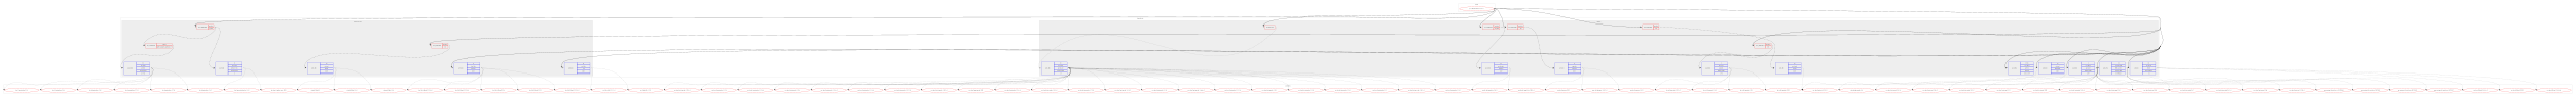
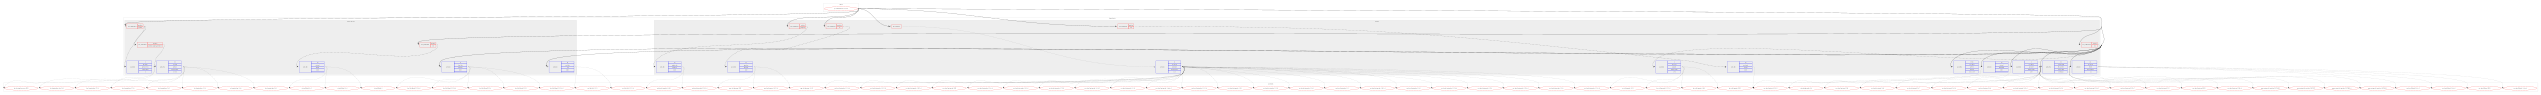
  digraph {
    compound=true
    concentrate=true
    fontname="PT Serif"
    fontsize=10
    newrank=true
    rankdir=TB
    ranksep=1.5
    node [color=red fontname="PT Serif" fontsize=10]
    edge [arrowhead=vee fontname="PT Serif" headport=w style=dotted tailport=e weight=100]
    n1 [label="sys-libs/libsmbios-2.3.0-r1" width=4]
    n2 [color=blue label=<<TABLE BORDER="0" CELLBORDER="1" CELLSPACING="0" CELLPADDING="4" WIDTH="220"><TR><TD ROWSPAN="6" CELLPADDING="30">pack_dep</TD></TR><TR><TD WIDTH="110">no</TD></TR><TR><TD>sys-devel</TD></TR><TR><TD>automake</TD></TR><TR><TD>greaterequal</TD></TR><TR><TD>1.15</TD></TR></TABLE>> shape=none]
    n3 [label=<<TABLE BORDER="0" CELLBORDER="1" CELLSPACING="0" CELLPADDING="4"><TR><TD CELLPADDING="10">any_of_group</TD></TR></TABLE>> shape=none]
    n4 [color=blue label=<<TABLE BORDER="0" CELLBORDER="1" CELLSPACING="0" CELLPADDING="4" WIDTH="220"><TR><TD ROWSPAN="6" CELLPADDING="30">pack_dep</TD></TR><TR><TD WIDTH="110">no</TD></TR><TR><TD>app-doc</TD></TR><TR><TD>doxygen</TD></TR><TR><TD>none</TD></TR><TR><TD></TD></TR></TABLE>> shape=none]
    n5 [label=<<TABLE BORDER="0" CELLBORDER="1" CELLSPACING="0" CELLPADDING="4"><TR><TD ROWSPAN="3" CELLPADDING="10">use_conditional</TD></TR><TR><TD>positive</TD></TR><TR><TD>doc</TD></TR></TABLE>> shape=none]
    n6 [color=blue label=<<TABLE BORDER="0" CELLBORDER="1" CELLSPACING="0" CELLPADDING="4" WIDTH="220"><TR><TD ROWSPAN="6" CELLPADDING="30">pack_dep</TD></TR><TR><TD WIDTH="110">no</TD></TR><TR><TD>sys-devel</TD></TR><TR><TD>autoconf</TD></TR><TR><TD>greaterequal</TD></TR><TR><TD>2.69</TD></TR></TABLE>> shape=none]
    n7 [color=blue label=<<TABLE BORDER="0" CELLBORDER="1" CELLSPACING="0" CELLPADDING="4" WIDTH="220"><TR><TD ROWSPAN="6" CELLPADDING="30">pack_dep</TD></TR><TR><TD WIDTH="110">no</TD></TR><TR><TD>media-gfx</TD></TR><TR><TD>graphviz</TD></TR><TR><TD>none</TD></TR><TR><TD></TD></TR></TABLE>> shape=none]
    n8 [label=<<TABLE BORDER="0" CELLBORDER="1" CELLSPACING="0" CELLPADDING="4"><TR><TD ROWSPAN="3" CELLPADDING="10">use_conditional</TD></TR><TR><TD>positive</TD></TR><TR><TD>graphviz</TD></TR></TABLE>> shape=none]
    n9 [color=blue label=<<TABLE BORDER="0" CELLBORDER="1" CELLSPACING="0" CELLPADDING="4" WIDTH="220"><TR><TD ROWSPAN="6" CELLPADDING="30">pack_dep</TD></TR><TR><TD WIDTH="110">no</TD></TR><TR><TD>sys-devel</TD></TR><TR><TD>gettext</TD></TR><TR><TD>none</TD></TR><TR><TD></TD></TR></TABLE>> shape=none]
    n10 [label=<<TABLE BORDER="0" CELLBORDER="1" CELLSPACING="0" CELLPADDING="4"><TR><TD ROWSPAN="3" CELLPADDING="10">use_conditional</TD></TR><TR><TD>positive</TD></TR><TR><TD>nls</TD></TR></TABLE>> shape=none]
    n11 [color=blue label=<<TABLE BORDER="0" CELLBORDER="1" CELLSPACING="0" CELLPADDING="4" WIDTH="220"><TR><TD ROWSPAN="6" CELLPADDING="30">pack_dep</TD></TR><TR><TD WIDTH="110">no</TD></TR><TR><TD>dev-util</TD></TR><TR><TD>cppunit</TD></TR><TR><TD>greaterequal</TD></TR><TR><TD>1.9.6</TD></TR></TABLE>> shape=none]
    n12 [label=<<TABLE BORDER="0" CELLBORDER="1" CELLSPACING="0" CELLPADDING="4"><TR><TD ROWSPAN="3" CELLPADDING="10">use_conditional</TD></TR><TR><TD>positive</TD></TR><TR><TD>test</TD></TR></TABLE>> shape=none]
    n13 [color=blue label=<<TABLE BORDER="0" CELLBORDER="1" CELLSPACING="0" CELLPADDING="4" WIDTH="220"><TR><TD ROWSPAN="6" CELLPADDING="30">pack_dep</TD></TR><TR><TD WIDTH="110">no</TD></TR><TR><TD>app-portage</TD></TR><TR><TD>elt-patches</TD></TR><TR><TD>greaterequal</TD></TR><TR><TD>20170422</TD></TR></TABLE>> shape=none]
    n14 [color=blue label=<<TABLE BORDER="0" CELLBORDER="1" CELLSPACING="0" CELLPADDING="4" WIDTH="220"><TR><TD ROWSPAN="6" CELLPADDING="30">pack_dep</TD></TR><TR><TD WIDTH="110">no</TD></TR><TR><TD>sys-devel</TD></TR><TR><TD>libtool</TD></TR><TR><TD>greaterequal</TD></TR><TR><TD>2.4</TD></TR></TABLE>> shape=none]
    n15 [color=blue label=<<TABLE BORDER="0" CELLBORDER="1" CELLSPACING="0" CELLPADDING="4" WIDTH="220"><TR><TD ROWSPAN="6" CELLPADDING="30">pack_dep</TD></TR><TR><TD WIDTH="110">no</TD></TR><TR><TD>virtual</TD></TR><TR><TD>pkgconfig</TD></TR><TR><TD>none</TD></TR><TR><TD></TD></TR></TABLE>> shape=none]
    n16 [color=blue label=<<TABLE BORDER="0" CELLBORDER="1" CELLSPACING="0" CELLPADDING="4" WIDTH="220"><TR><TD ROWSPAN="6" CELLPADDING="30">pack_dep</TD></TR><TR><TD WIDTH="110">weak</TD></TR><TR><TD>sys-devel</TD></TR><TR><TD>gettext</TD></TR><TR><TD>smaller</TD></TR><TR><TD>0.18.1.1-r3</TD></TR></TABLE>> shape=none]
    n17 [color=blue label=<<TABLE BORDER="0" CELLBORDER="1" CELLSPACING="0" CELLPADDING="4" WIDTH="220"><TR><TD ROWSPAN="6" CELLPADDING="30">pack_dep</TD></TR><TR><TD WIDTH="110">no</TD></TR><TR><TD>virtual</TD></TR><TR><TD>libintl</TD></TR><TR><TD>none</TD></TR><TR><TD></TD></TR></TABLE>> shape=none]
    n18 [label=<<TABLE BORDER="0" CELLBORDER="1" CELLSPACING="0" CELLPADDING="4"><TR><TD ROWSPAN="3" CELLPADDING="10">use_conditional</TD></TR><TR><TD>positive</TD></TR><TR><TD>nls</TD></TR></TABLE>> shape=none]
    n19 [color=blue label=<<TABLE BORDER="0" CELLBORDER="1" CELLSPACING="0" CELLPADDING="4" WIDTH="220"><TR><TD ROWSPAN="6" CELLPADDING="30">pack_dep</TD></TR><TR><TD WIDTH="110">no</TD></TR><TR><TD>dev-lang</TD></TR><TR><TD>python</TD></TR><TR><TD>greaterequal</TD></TR><TR><TD>2.7.5-r2</TD></TR></TABLE>> shape=none]
    n20 [label=<<TABLE BORDER="0" CELLBORDER="1" CELLSPACING="0" CELLPADDING="4"><TR><TD ROWSPAN="3" CELLPADDING="10">use_conditional</TD></TR><TR><TD>positive</TD></TR><TR><TD>python_targets_python2_7</TD></TR></TABLE>> shape=none]
    n21 [color=blue label=<<TABLE BORDER="0" CELLBORDER="1" CELLSPACING="0" CELLPADDING="4" WIDTH="220"><TR><TD ROWSPAN="6" CELLPADDING="30">pack_dep</TD></TR><TR><TD WIDTH="110">no</TD></TR><TR><TD>dev-lang</TD></TR><TR><TD>python-exec</TD></TR><TR><TD>greaterequal</TD></TR><TR><TD>2</TD></TR></TABLE>> shape=none]
    n22 [label=<<TABLE BORDER="0" CELLBORDER="1" CELLSPACING="0" CELLPADDING="4"><TR><TD ROWSPAN="3" CELLPADDING="10">use_conditional</TD></TR><TR><TD>positive</TD></TR><TR><TD>python</TD></TR></TABLE>> shape=none]
    n23 [color=blue label=<<TABLE BORDER="0" CELLBORDER="1" CELLSPACING="0" CELLPADDING="4" WIDTH="220"><TR><TD ROWSPAN="6" CELLPADDING="30">pack_dep</TD></TR><TR><TD WIDTH="110">no</TD></TR><TR><TD>dev-libs</TD></TR><TR><TD>libxml2</TD></TR><TR><TD>none</TD></TR><TR><TD></TD></TR></TABLE>> shape=none]
    n24 [color=blue label=<<TABLE BORDER="0" CELLBORDER="1" CELLSPACING="0" CELLPADDING="4" WIDTH="220"><TR><TD ROWSPAN="6" CELLPADDING="30">pack_dep</TD></TR><TR><TD WIDTH="110">no</TD></TR><TR><TD>sys-libs</TD></TR><TR><TD>zlib</TD></TR><TR><TD>none</TD></TR><TR><TD></TD></TR></TABLE>> shape=none]
    n25 [label="sys-devel/automake-1.10.3-r1" width=4]
    n26 [label="sys-devel/automake-1.10.3-r2" width=4]
    n27 [label="sys-devel/automake-1.11.6-r1" width=4]
    n28 [label="sys-devel/automake-1.11.6-r2" width=4]
    n29 [label="sys-devel/automake-1.12.6" width=4]
    n30 [label="sys-devel/automake-1.12.6-r1" width=4]
    n31 [label="sys-devel/automake-1.13.4" width=4]
    n32 [label="sys-devel/automake-1.13.4-r1" width=4]
    n33 [label="sys-devel/automake-1.14.1" width=4]
    n34 [label="sys-devel/automake-1.14.1-r1" width=4]
    n35 [label="sys-devel/automake-1.15" width=4]
    n36 [label="sys-devel/automake-1.15-r1" width=4]
    n37 [label="sys-devel/automake-1.15-r2" width=4]
    n38 [label="sys-devel/automake-1.15.1" width=4]
    n39 [label="sys-devel/automake-1.15.1-r1" width=4]
    n40 [label="sys-devel/automake-1.4_p6-r2" width=4]
    n41 [label="sys-devel/automake-1.5-r2" width=4]
    n42 [label="sys-devel/automake-1.6.3-r2" width=4]
    n43 [label="sys-devel/automake-1.7.9-r3" width=4]
    n44 [label="sys-devel/automake-1.8.5-r5" width=4]
    n45 [label="sys-devel/automake-1.9.6-r4" width=4]
    n46 [label="sys-devel/automake-9999" width=4]
    n47 [label="app-doc/doxygen-1.8.12" width=4]
    n48 [label="app-doc/doxygen-1.8.13-r1" width=4]
    n49 [label="app-doc/doxygen-9999" width=4]
    n50 [label="media-gfx/graphviz-2.38.0-r1" width=4]
    n51 [label="media-gfx/graphviz-2.40.1" width=4]
    n52 [label="sys-devel/gettext-0.19.8.1" width=4]
    n53 [label="dev-util/cppunit-1.13.1" width=4]
    n54 [label="dev-util/cppunit-1.13.2-r2" width=4]
    n55 [label="dev-util/cppunit-1.14.0" width=4]
    n56 [label="dev-util/cppunit-9999" width=4]
    n57 [label="app-portage/elt-patches-20170317" width=4]
    n58 [label="app-portage/elt-patches-20170422" width=4]
    n59 [label="app-portage/elt-patches-20170815" width=4]
    n60 [label="app-portage/elt-patches-20170826.1" width=4]
    n61 [label="sys-devel/autoconf-2.13" width=4]
    n62 [label="sys-devel/autoconf-2.59-r7" width=4]
    n63 [label="sys-devel/autoconf-2.61-r2" width=4]
    n64 [label="sys-devel/autoconf-2.62-r1" width=4]
    n65 [label="sys-devel/autoconf-2.63-r1" width=4]
    n66 [label="sys-devel/autoconf-2.64" width=4]
    n67 [label="sys-devel/autoconf-2.65-r1" width=4]
    n68 [label="sys-devel/autoconf-2.67" width=4]
    n69 [label="sys-devel/autoconf-2.68" width=4]
    n70 [label="sys-devel/autoconf-2.69" width=4]
    n71 [label="sys-devel/autoconf-2.69-r4" width=4]
    n72 [label="sys-devel/autoconf-9999" width=4]
+   n73 [label="sys-devel/libtool-2.4.6-r2" width=4]
    n74 [label="sys-devel/libtool-2.4.6-r3" width=4]
    n75 [label="sys-devel/libtool-2.4.6-r4" width=4]
    n76 [label="sys-devel/libtool-9999" width=4]
    n77 [label="virtual/pkgconfig-0-r1" width=4]
    n78 [label="virtual/libintl-0" width=4]
    n79 [label="virtual/libintl-0-r1" width=4]
    n80 [label="virtual/libintl-0-r2" width=4]
    n81 [label="dev-lang/python-2.7.16" width=4]
    n82 [label="dev-lang/python-2.7.14" width=4]
    n83 [label="dev-lang/python-3.4.5" width=4]
    n84 [label="dev-lang/python-3.4.6" width=4]
    n85 [label="dev-lang/python-3.5.4" width=4]
    n86 [label="dev-lang/python-3.6.3" width=4]
    n87 [label="dev-lang/python-doc-2.4.5" width=4]
    n88 [label="dev-lang/python-exec-9999" width=4]
    n89 [label="dev-libs/libxml2-2.9.4-r1" width=4]
    n90 [label="dev-libs/libxml2-2.9.4-r2" width=4]
    n91 [label="dev-libs/libxml2-2.9.4-r3" width=4]
    n92 [label="dev-libs/libxml2-2.9.5" width=4]
    n93 [label="dev-libs/libxml2-2.9.6" width=4]
    n94 [label="sys-libs/zlib-1.2.11" width=4]
    n95 [label="sys-libs/zlib-1.2.11-r1" width=4]
    subgraph cluster_1 {
      color=gray
      label=<<i>ebuild</i>>
      rank=same
      n1
    }
    subgraph cluster_2 {
      color=gray
      label=<<i>dependencies</i>>
      subgraph cluster_3 {
        color=gray
        fillcolor="#eeeeee"
        label=<<i>compile</i>>
        style=filled
        subgraph sub_4 {
          color=gray
          fillcolor="#eeeeee"
          label=<<i>compile</i>>
          style=filled
          n3
          subgraph sub_5 {
            color=gray
            fillcolor="#eeeeee"
            label=<<i>compile</i>>
            style=filled
            n2
          }
        }
        subgraph sub_6 {
          color=gray
          fillcolor="#eeeeee"
          label=<<i>compile</i>>
          style=filled
          n5
          subgraph sub_7 {
            color=gray
            fillcolor="#eeeeee"
            label=<<i>compile</i>>
            style=filled
            n4
          }
        }
        subgraph sub_8 {
          color=gray
          fillcolor="#eeeeee"
          label=<<i>compile</i>>
          style=filled
          n6
        }
        subgraph sub_9 {
          color=gray
          fillcolor="#eeeeee"
          label=<<i>compile</i>>
          style=filled
          n8
          subgraph sub_10 {
            color=gray
            fillcolor="#eeeeee"
            label=<<i>compile</i>>
            style=filled
            n7
          }
        }
        subgraph sub_11 {
          color=gray
          fillcolor="#eeeeee"
          label=<<i>compile</i>>
          style=filled
          n10
          subgraph sub_12 {
            color=gray
            fillcolor="#eeeeee"
            label=<<i>compile</i>>
            style=filled
            n9
          }
        }
        subgraph sub_13 {
          color=gray
          fillcolor="#eeeeee"
          label=<<i>compile</i>>
          style=filled
          n12
          subgraph sub_14 {
            color=gray
            fillcolor="#eeeeee"
            label=<<i>compile</i>>
            style=filled
            n11
          }
        }
        subgraph sub_15 {
          color=gray
          fillcolor="#eeeeee"
          label=<<i>compile</i>>
          style=filled
          n13
        }
        subgraph sub_16 {
          color=gray
          fillcolor="#eeeeee"
          label=<<i>compile</i>>
          style=filled
          n14
        }
        subgraph sub_17 {
          color=gray
          fillcolor="#eeeeee"
          label=<<i>compile</i>>
          style=filled
          n15
        }
        subgraph sub_18 {
          color=gray
          fillcolor="#eeeeee"
          label=<<i>compile</i>>
          style=filled
          n16
        }
      }
      subgraph cluster_19 {
        color=gray
        fillcolor="#eeeeee"
        label=<<i>compile and run</i>>
        style=filled
        subgraph sub_20 {
          color=gray
          fillcolor="#eeeeee"
          label=<<i>compile and run</i>>
          style=filled
          n18
          subgraph sub_21 {
            color=gray
            fillcolor="#eeeeee"
            label=<<i>compile and run</i>>
            style=filled
            n17
          }
        }
        subgraph sub_22 {
          color=gray
          fillcolor="#eeeeee"
          label=<<i>compile and run</i>>
          style=filled
          n22
          subgraph sub_23 {
            color=gray
            fillcolor="#eeeeee"
            label=<<i>compile and run</i>>
            style=filled
            n20
            subgraph sub_24 {
              color=gray
              fillcolor="#eeeeee"
              label=<<i>compile and run</i>>
              style=filled
              n19
            }
          }
          subgraph sub_25 {
            color=gray
            fillcolor="#eeeeee"
            label=<<i>compile and run</i>>
            style=filled
            n21
          }
        }
        subgraph sub_26 {
          color=gray
          fillcolor="#eeeeee"
          label=<<i>compile and run</i>>
          style=filled
          n23
        }
        subgraph sub_27 {
          color=gray
          fillcolor="#eeeeee"
          label=<<i>compile and run</i>>
          style=filled
          n24
        }
      }
      subgraph cluster_28 {
        color=gray
        fillcolor="#eeeeee"
        label=<<i>run</i>>
        style=filled
      }
    }
    subgraph cluster_29 {
      color=gray
      label=<<i>candidates</i>>
      rank=same
      subgraph sub_30 {
        color=black
        label=<<i>candidates</i>>
        nodesep=1
        rank=same
        n25
        n26
        n27
        n28
        n29
        n30
        n31
        n32
        n33
        n34
        n35
        n36
        n37
        n38
        n39
        n40
        n41
        n42
        n43
        n44
        n45
        n46
      }
      subgraph sub_31 {
        color=black
        label=<<i>candidates</i>>
        nodesep=1
        rank=same
        n47
        n48
        n49
      }
      subgraph sub_32 {
        color=black
        label=<<i>candidates</i>>
        nodesep=1
        rank=same
        n50
        n51
      }
      subgraph sub_33 {
        color=black
        label=<<i>candidates</i>>
        nodesep=1
        rank=same
        n52
      }
      subgraph sub_34 {
        color=black
        label=<<i>candidates</i>>
        nodesep=1
        rank=same
        n53
        n54
        n55
        n56
      }
      subgraph sub_35 {
        color=black
        label=<<i>candidates</i>>
        nodesep=1
        rank=same
        n57
        n58
        n59
        n60
      }
      subgraph sub_36 {
        color=black
        label=<<i>candidates</i>>
        nodesep=1
        rank=same
        n61
        n62
        n63
        n64
        n65
        n66
        n67
        n68
        n69
        n70
        n71
        n72
      }
      subgraph sub_37 {
        color=black
        label=<<i>candidates</i>>
        nodesep=1
        rank=same
+       n73
        n74
        n75
        n76
      }
      subgraph sub_38 {
        color=black
        label=<<i>candidates</i>>
        nodesep=1
        rank=same
        n77
      }
      subgraph sub_39 {
        color=black
        label=<<i>candidates</i>>
        nodesep=1
        rank=same
        n52
      }
      subgraph sub_40 {
        color=black
        label=<<i>candidates</i>>
        nodesep=1
        rank=same
        n78
        n79
        n80
      }
      subgraph sub_41 {
        color=black
        label=<<i>candidates</i>>
        nodesep=1
        rank=same
        n81
        n82
        n83
        n84
        n85
        n86
      }
      subgraph sub_42 {
        color=black
        label=<<i>candidates</i>>
        nodesep=1
        rank=same
        n87
        n88
      }
      subgraph sub_43 {
        color=black
        label=<<i>candidates</i>>
        nodesep=1
        rank=same
        n89
        n90
        n91
        n92
        n93
      }
      subgraph sub_44 {
        color=black
        label=<<i>candidates</i>>
        nodesep=1
        rank=same
        n94
        n95
      }
    }
    n1 -> n3 [arrowhead=odotvee style=solid weight=20]
    n1 -> n5 [style=solid weight=20]
    n1 -> n6 [style=solid weight=20]
    n1 -> n8 [style=solid weight=20]
    n1 -> n10 [style=solid weight=20]
    n1 -> n12 [style=solid weight=20]
    n1 -> n13 [style=solid weight=20]
    n1 -> n14 [style=solid weight=20]
    n1 -> n15 [style=solid weight=20]
    n1 -> n16 [style=solid weight=20]
    n1 -> n18 [arrowhead=odotvee style=solid weight=20]
    n1 -> n22 [arrowhead=odotvee style=solid weight=20]
    n1 -> n23 [arrowhead=odotvee style=solid weight=20]
    n1 -> n24 [arrowhead=odotvee style=solid weight=20]
    n2 -> n25
    n2 -> n26
    n2 -> n27
    n2 -> n28
    n2 -> n29
    n2 -> n30
    n2 -> n31
    n2 -> n32
    n2 -> n33
    n2 -> n34
    n2 -> n35
    n2 -> n36
    n2 -> n37
    n2 -> n38
    n2 -> n39
    n2 -> n40
    n2 -> n41
    n2 -> n42
    n2 -> n43
    n2 -> n44
    n2 -> n45
    n2 -> n46
    n3 -> n2 [arrowhead=oinv weight=20]
    n4 -> n47
    n4 -> n48
    n4 -> n49
    n5 -> n4 [style=dashed weight=20]
    n6 -> n61
    n6 -> n62
    n6 -> n63
    n6 -> n64
    n6 -> n65
    n6 -> n66
    n6 -> n67
    n6 -> n68
    n6 -> n69
    n6 -> n70
    n6 -> n71
    n6 -> n72
    n7 -> n50
    n7 -> n51
    n8 -> n7 [style=dashed weight=20]
    n9 -> n52
    n10 -> n9 [style=dashed weight=20]
    n11 -> n53
    n11 -> n54
    n11 -> n55
    n11 -> n56
    n12 -> n11 [style=dashed weight=20]
    n13 -> n57
    n13 -> n58
    n13 -> n59
    n13 -> n60
+   n14 -> n73
    n14 -> n74
    n14 -> n75
    n14 -> n76
    n15 -> n77
    n16 -> n52
    n17 -> n78
    n17 -> n79
    n17 -> n80
    n18 -> n17 [style=dashed weight=20]
    n19 -> n81
    n19 -> n82
    n19 -> n83
    n19 -> n84
    n19 -> n85
    n19 -> n86
    n20 -> n19 [style=dashed weight=20]
    n21 -> n87
    n21 -> n88
    n22 -> n20 [style=dashed weight=20]
    n22 -> n21 [style=dashed weight=20]
    n23 -> n89
    n23 -> n90
    n23 -> n91
    n23 -> n92
    n23 -> n93
    n24 -> n94
    n24 -> n95
  }
